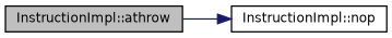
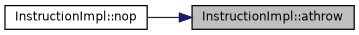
  digraph {
    rankdir=LR
    node [color=black fontname=Helvetica fontsize=10 shape=record style=filled]
    n1 [fillcolor=grey75 fontcolor=black height=0.2 label="InstructionImpl::athrow" width=0.4]
    n2 [fillcolor=white height=0.2 label="InstructionImpl::nop" width=0.4]
-   n1 -> n2 [color=midnightblue fontname=Helvetica fontsize=10 labelfontname=Helvetica labelfontsize=10 style=solid]
+   n2 -> n1 [color=midnightblue fontname=Helvetica fontsize=10 labelfontname=Helvetica labelfontsize=10 style=solid]
  }
